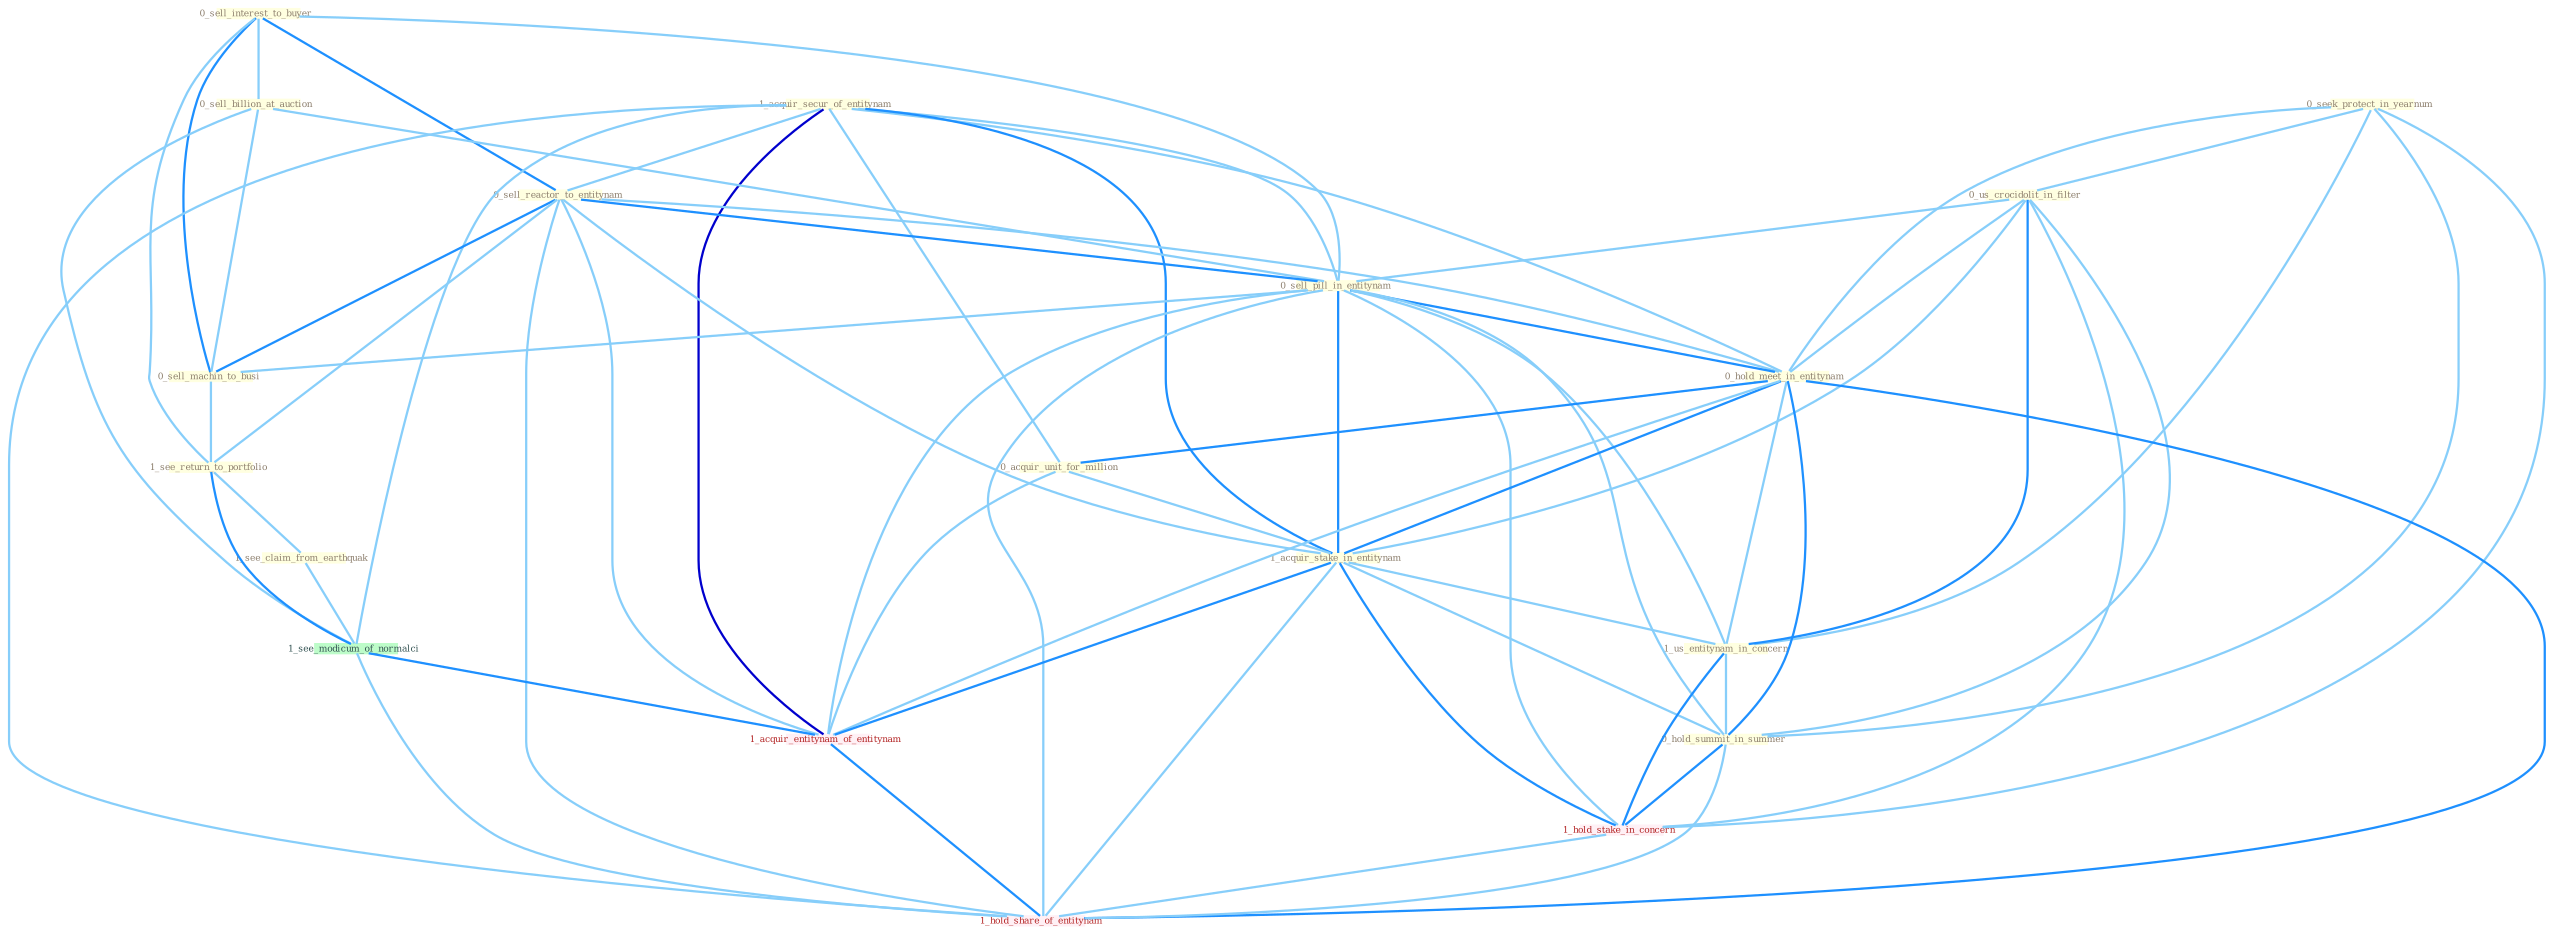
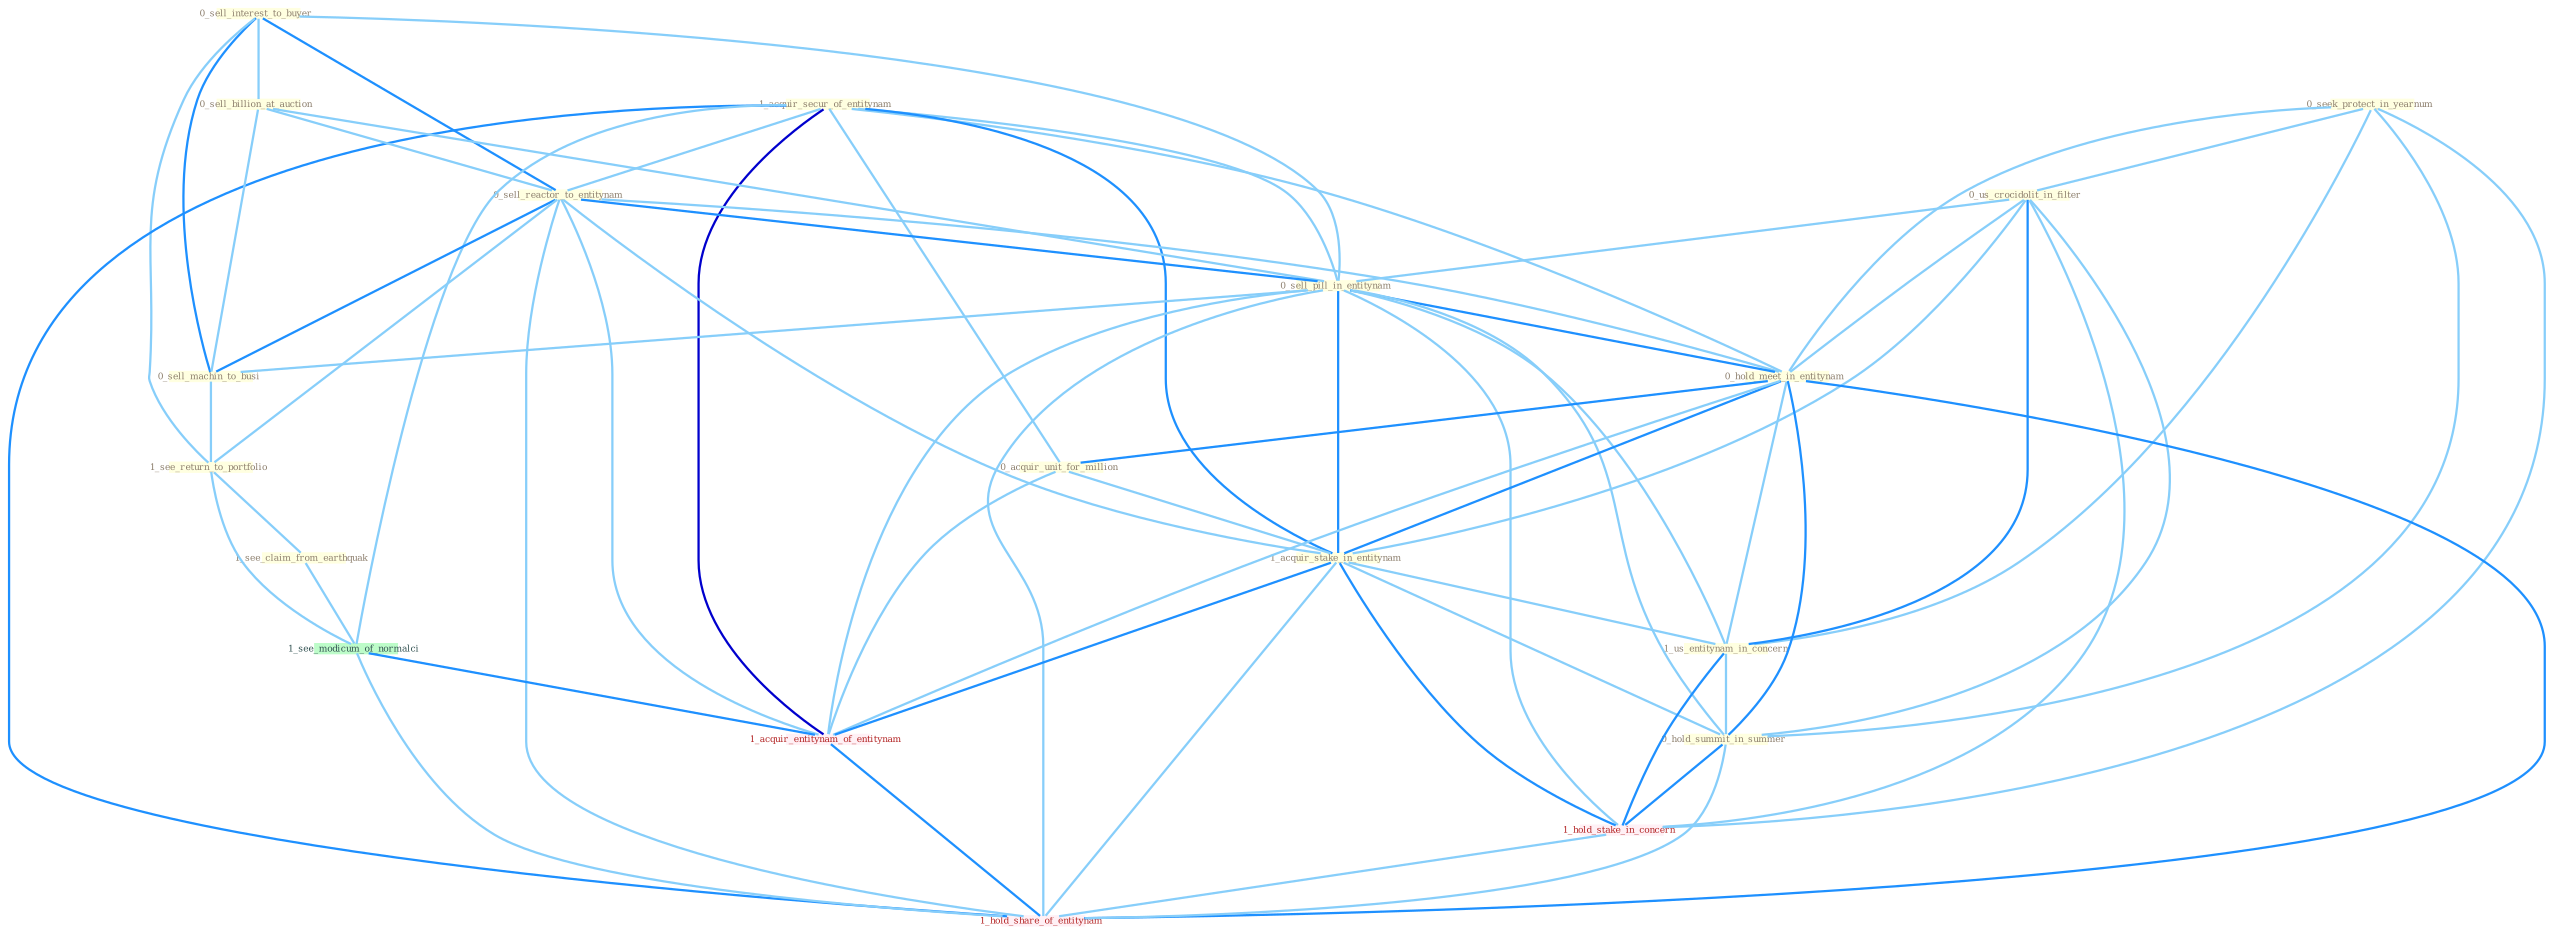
  graph {
    node [color="#ffffe0" fixedsize=true fontcolor="#8b7d6b" fontsize=4 shape=polygon style=filled]
    edge [color="#87cefa" w=1]
    "0_sell_interest_to_buyer " [height=.06 width=.5]
    "1_acquir_secur_of_entitynam " [height=.06 width=.5]
    "0_acquir_unit_for_million " [height=.06 width=.5]
    "0_sell_billion_at_auction " [height=.06 width=.5]
    "0_sell_reactor_to_entitynam " [height=.06 width=.5]
    "0_seek_protect_in_yearnum " [height=.06 width=.5]
    "0_us_crocidolit_in_filter " [height=.06 width=.5]
    "0_sell_pill_in_entitynam " [height=.06 width=.5]
    "0_hold_meet_in_entitynam " [height=.06 width=.5]
    "0_sell_machin_to_busi " [height=.06 width=.5]
    "1_see_return_to_portfolio " [height=.06 width=.5]
    "1_acquir_stake_in_entitynam " [height=.06 width=.5]
    n13 [height=.06 label="1_us_entitynam_in_concern" width=.5]
    "1_see_claim_from_earthquak " [height=.06 width=.5]
    "0_hold_summit_in_summer " [height=.06 width=.5]
    "1_hold_stake_in_concern " [color="#fff0f5" fontcolor="#b22222" height=.06 width=.5]
    "1_acquir_entitynam_of_entitynam " [color="#fff0f5" fontcolor="#b22222" height=.06 width=.5]
    "1_hold_share_of_entitynam " [color="#fff0f5" fontcolor="#b22222" height=.06 width=.5]
    "1_see_modicum_of_normalci " [color="#BDFCC9" fontcolor="#2f4f4f" height=.06 width=.5]
    subgraph sub_1 {
      "0_sell_interest_to_buyer "
      "1_acquir_secur_of_entitynam "
      "0_acquir_unit_for_million "
      "0_sell_billion_at_auction "
      "0_sell_reactor_to_entitynam "
      "0_seek_protect_in_yearnum "
      "0_us_crocidolit_in_filter "
      "0_sell_pill_in_entitynam "
      "0_hold_meet_in_entitynam "
      "0_sell_machin_to_busi "
      "1_see_return_to_portfolio "
      "1_acquir_stake_in_entitynam "
      n13
      "1_see_claim_from_earthquak "
      "0_hold_summit_in_summer "
    }
    subgraph sub_2 {
      "1_hold_stake_in_concern "
      "1_acquir_entitynam_of_entitynam "
      "1_hold_share_of_entitynam "
    }
    "0_sell_interest_to_buyer " -- "0_sell_billion_at_auction "
    "0_sell_interest_to_buyer " -- "0_sell_reactor_to_entitynam " [color="#1e90ff" w=2]
    "0_sell_interest_to_buyer " -- "0_sell_pill_in_entitynam "
    "0_sell_interest_to_buyer " -- "0_sell_machin_to_busi " [color="#1e90ff" w=2]
    "0_sell_interest_to_buyer " -- "1_see_return_to_portfolio "
    "1_acquir_secur_of_entitynam " -- "0_acquir_unit_for_million "
    "1_acquir_secur_of_entitynam " -- "0_sell_reactor_to_entitynam "
    "1_acquir_secur_of_entitynam " -- "0_sell_pill_in_entitynam "
    "1_acquir_secur_of_entitynam " -- "0_hold_meet_in_entitynam "
    "1_acquir_secur_of_entitynam " -- "1_acquir_stake_in_entitynam " [color="#1e90ff" w=2]
    "1_acquir_secur_of_entitynam " -- "1_acquir_entitynam_of_entitynam " [color="#0000cd" w=3]
-   "1_acquir_secur_of_entitynam " -- "1_hold_share_of_entitynam " [w=2]
+   "1_acquir_secur_of_entitynam " -- "1_hold_share_of_entitynam " [color="#1e90ff" w=2]
    "1_acquir_secur_of_entitynam " -- "1_see_modicum_of_normalci "
    "0_acquir_unit_for_million " -- "1_acquir_stake_in_entitynam "
    "0_acquir_unit_for_million " -- "1_acquir_entitynam_of_entitynam "
-   "0_sell_billion_at_auction " -- "1_see_modicum_of_normalci "
+   "0_sell_billion_at_auction " -- "0_sell_reactor_to_entitynam "
    "0_sell_billion_at_auction " -- "0_sell_pill_in_entitynam "
    "0_sell_billion_at_auction " -- "0_sell_machin_to_busi "
    "0_sell_reactor_to_entitynam " -- "0_sell_pill_in_entitynam " [color="#1e90ff" w=2]
    "0_sell_reactor_to_entitynam " -- "0_hold_meet_in_entitynam "
    "0_sell_reactor_to_entitynam " -- "0_sell_machin_to_busi " [color="#1e90ff" w=2]
    "0_sell_reactor_to_entitynam " -- "1_see_return_to_portfolio "
    "0_sell_reactor_to_entitynam " -- "1_acquir_stake_in_entitynam "
    "0_sell_reactor_to_entitynam " -- "1_acquir_entitynam_of_entitynam "
    "0_sell_reactor_to_entitynam " -- "1_hold_share_of_entitynam "
    "0_seek_protect_in_yearnum " -- "0_us_crocidolit_in_filter "
    "0_seek_protect_in_yearnum " -- "0_hold_meet_in_entitynam "
    "0_seek_protect_in_yearnum " -- n13
    "0_seek_protect_in_yearnum " -- "0_hold_summit_in_summer "
    "0_seek_protect_in_yearnum " -- "1_hold_stake_in_concern "
    "0_us_crocidolit_in_filter " -- "0_sell_pill_in_entitynam "
    "0_us_crocidolit_in_filter " -- "0_hold_meet_in_entitynam "
    "0_us_crocidolit_in_filter " -- "1_acquir_stake_in_entitynam "
    "0_us_crocidolit_in_filter " -- n13 [color="#1e90ff" w=2]
    "0_us_crocidolit_in_filter " -- "0_hold_summit_in_summer "
    "0_us_crocidolit_in_filter " -- "1_hold_stake_in_concern "
    "0_sell_pill_in_entitynam " -- "0_hold_meet_in_entitynam " [color="#1e90ff" w=2]
    "0_sell_pill_in_entitynam " -- "0_sell_machin_to_busi "
    "0_sell_pill_in_entitynam " -- "1_acquir_stake_in_entitynam " [color="#1e90ff" w=2]
    "0_sell_pill_in_entitynam " -- n13
    "0_sell_pill_in_entitynam " -- "0_hold_summit_in_summer "
    "0_sell_pill_in_entitynam " -- "1_hold_stake_in_concern "
    "0_sell_pill_in_entitynam " -- "1_acquir_entitynam_of_entitynam "
    "0_sell_pill_in_entitynam " -- "1_hold_share_of_entitynam "
    "0_hold_meet_in_entitynam " -- "0_acquir_unit_for_million " [color="#1e90ff" w=2]
    "0_hold_meet_in_entitynam " -- "1_acquir_stake_in_entitynam " [color="#1e90ff" w=2]
    "0_hold_meet_in_entitynam " -- n13
    "0_hold_meet_in_entitynam " -- "0_hold_summit_in_summer " [color="#1e90ff" w=2]
    "0_hold_meet_in_entitynam " -- "1_acquir_entitynam_of_entitynam "
    "0_hold_meet_in_entitynam " -- "1_hold_share_of_entitynam " [color="#1e90ff" w=2]
    "0_sell_machin_to_busi " -- "1_see_return_to_portfolio "
    "1_see_return_to_portfolio " -- "1_see_claim_from_earthquak "
-   "1_see_return_to_portfolio " -- "1_see_modicum_of_normalci " [color="#1e90ff"]
+   "1_see_return_to_portfolio " -- "1_see_modicum_of_normalci "
    "1_acquir_stake_in_entitynam " -- n13
    "1_acquir_stake_in_entitynam " -- "0_hold_summit_in_summer "
    "1_acquir_stake_in_entitynam " -- "1_hold_stake_in_concern " [color="#1e90ff" w=2]
    "1_acquir_stake_in_entitynam " -- "1_acquir_entitynam_of_entitynam " [color="#1e90ff" w=2]
    "1_acquir_stake_in_entitynam " -- "1_hold_share_of_entitynam "
    n13 -- "0_hold_summit_in_summer "
    n13 -- "1_hold_stake_in_concern " [color="#1e90ff" w=2]
    "1_see_claim_from_earthquak " -- "1_see_modicum_of_normalci "
    "0_hold_summit_in_summer " -- "1_hold_stake_in_concern " [color="#1e90ff" w=2]
    "0_hold_summit_in_summer " -- "1_hold_share_of_entitynam "
    "1_hold_stake_in_concern " -- "1_hold_share_of_entitynam "
    "1_acquir_entitynam_of_entitynam " -- "1_hold_share_of_entitynam " [color="#1e90ff" w=2]
    "1_see_modicum_of_normalci " -- "1_acquir_entitynam_of_entitynam " [color="#1e90ff"]
    "1_see_modicum_of_normalci " -- "1_hold_share_of_entitynam "
  }
